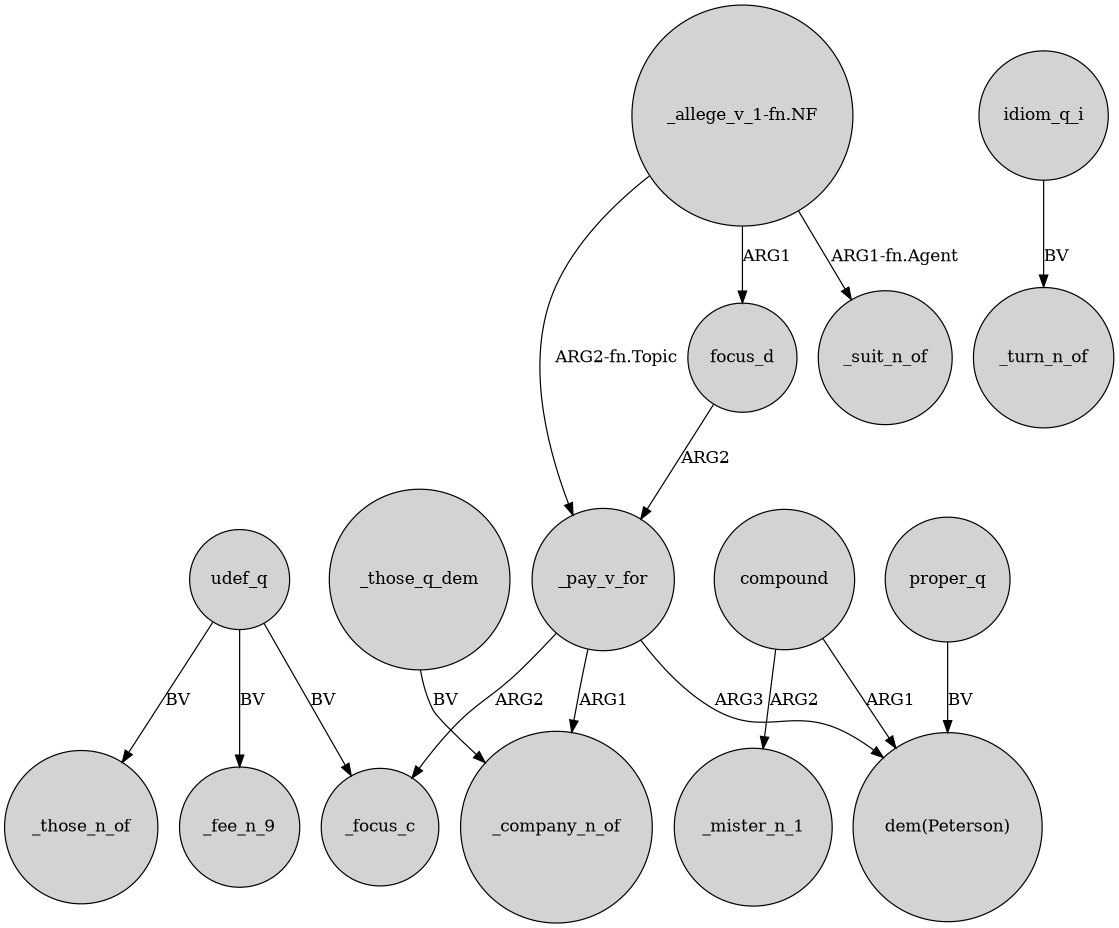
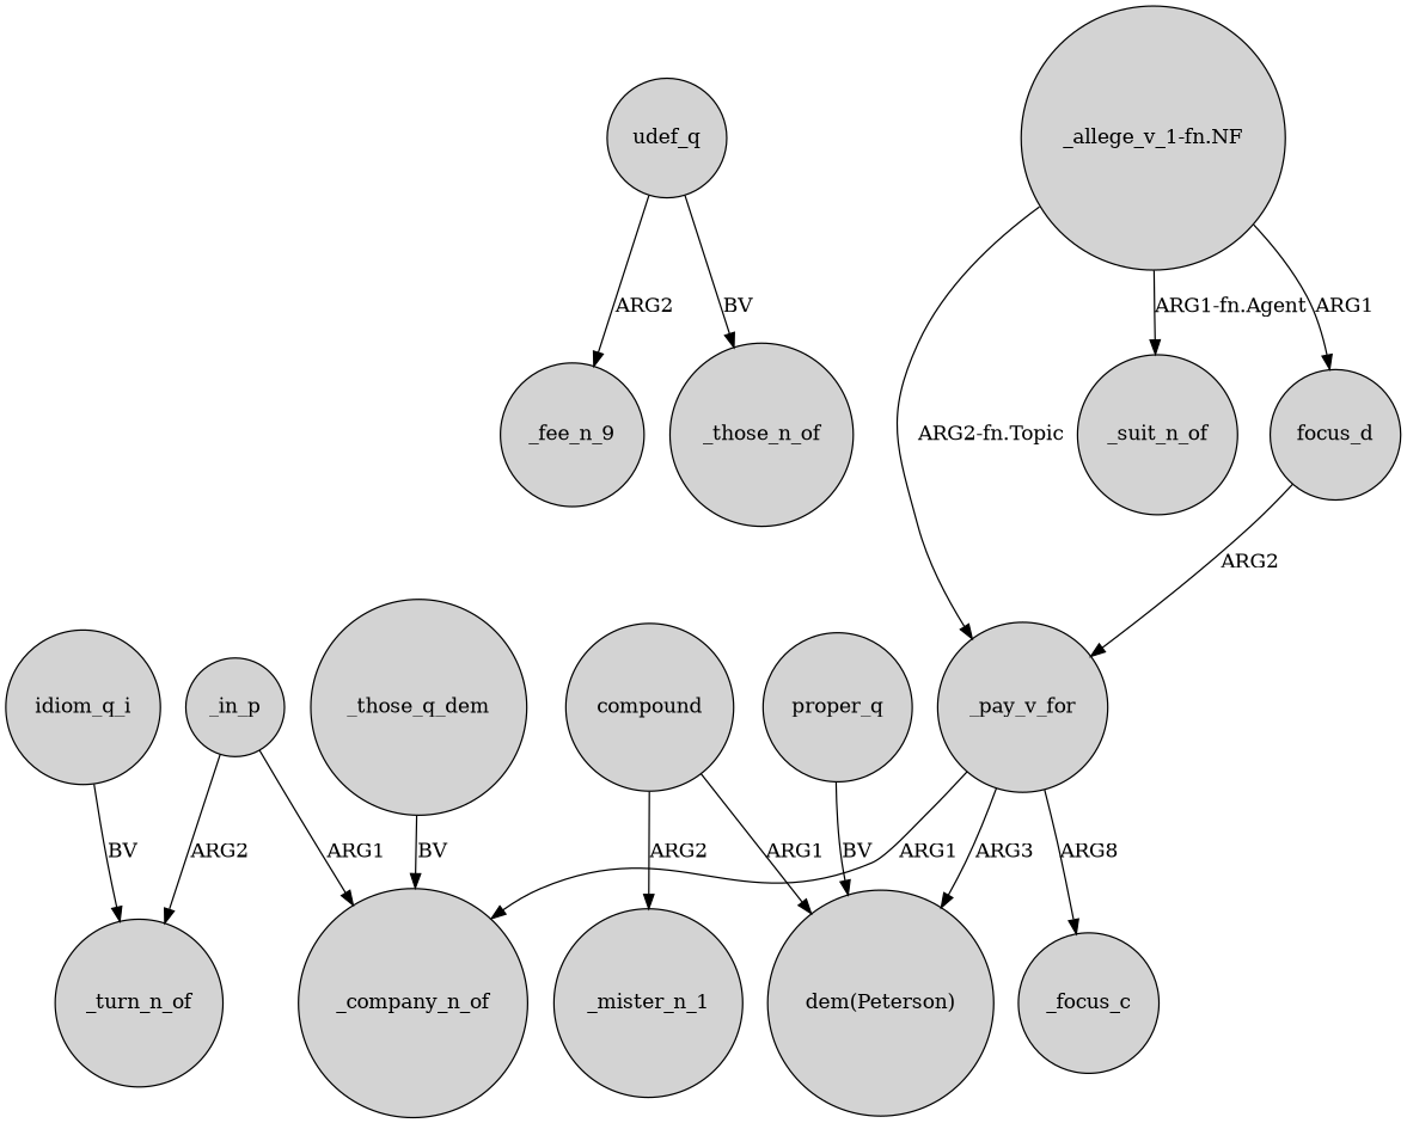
  digraph {
    node [shape=circle style=filled]
    n1 [label=_fee_n_9]
    udef_q
    n3 [label=_those_n_of]
    n4 [label=_focus_c]
    "_allege_v_1-fn.NF"
    _pay_v_for
    _suit_n_of
    focus_d
    _company_n_of
    n10 [label="dem(Peterson)"]
+   _in_p
    _turn_n_of
    _those_q_dem
    compound
    _mister_n_1
    proper_q
    idiom_q_i
-   udef_q -> n1 [label=BV]
+   udef_q -> n1 [label=ARG2]
    udef_q -> n3 [label=BV]
-   udef_q -> n4 [label=BV]
    "_allege_v_1-fn.NF" -> _pay_v_for [label="ARG2-fn.Topic"]
    "_allege_v_1-fn.NF" -> _suit_n_of [label="ARG1-fn.Agent"]
    "_allege_v_1-fn.NF" -> focus_d [label=ARG1]
-   _pay_v_for -> n4 [label=ARG2]
+   _pay_v_for -> n4 [label=ARG8]
    _pay_v_for -> _company_n_of [label=ARG1]
    _pay_v_for -> n10 [label=ARG3]
    focus_d -> _pay_v_for [label=ARG2]
+   _in_p -> _company_n_of [label=ARG1]
+   _in_p -> _turn_n_of [label=ARG2]
    _those_q_dem -> _company_n_of [label=BV]
    compound -> n10 [label=ARG1]
    compound -> _mister_n_1 [label=ARG2]
    proper_q -> n10 [label=BV]
    idiom_q_i -> _turn_n_of [label=BV]
  }
